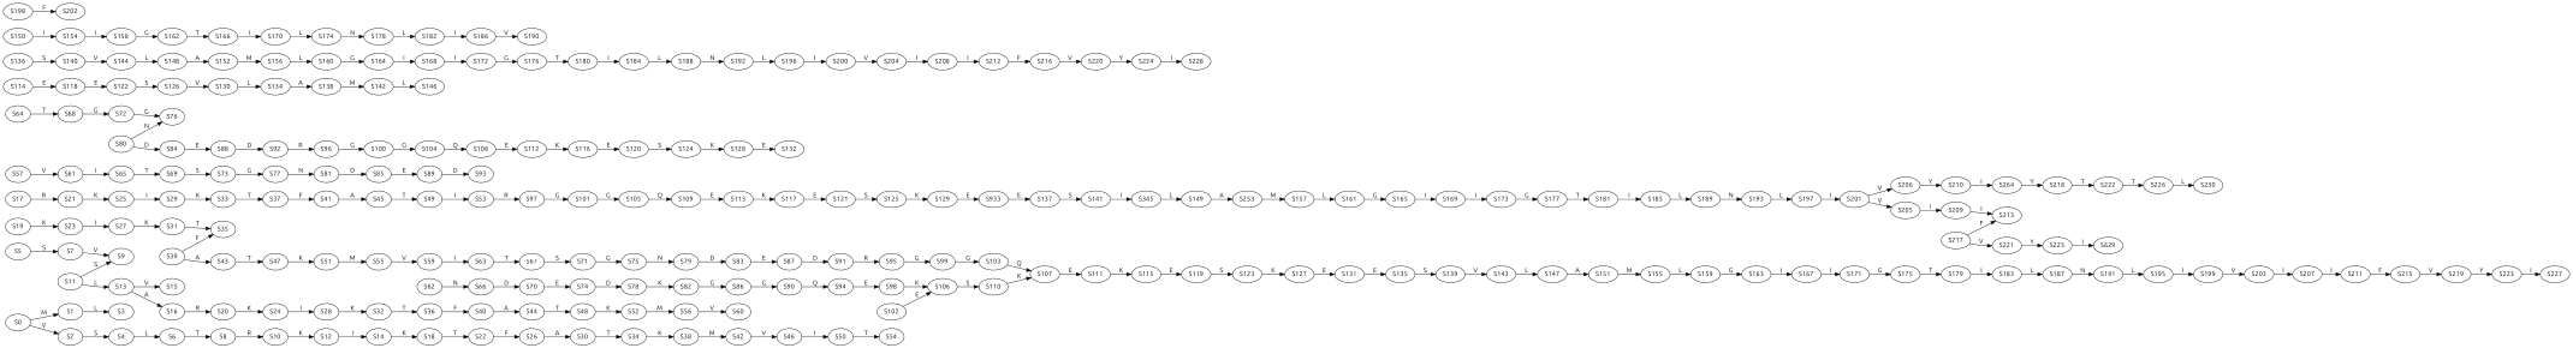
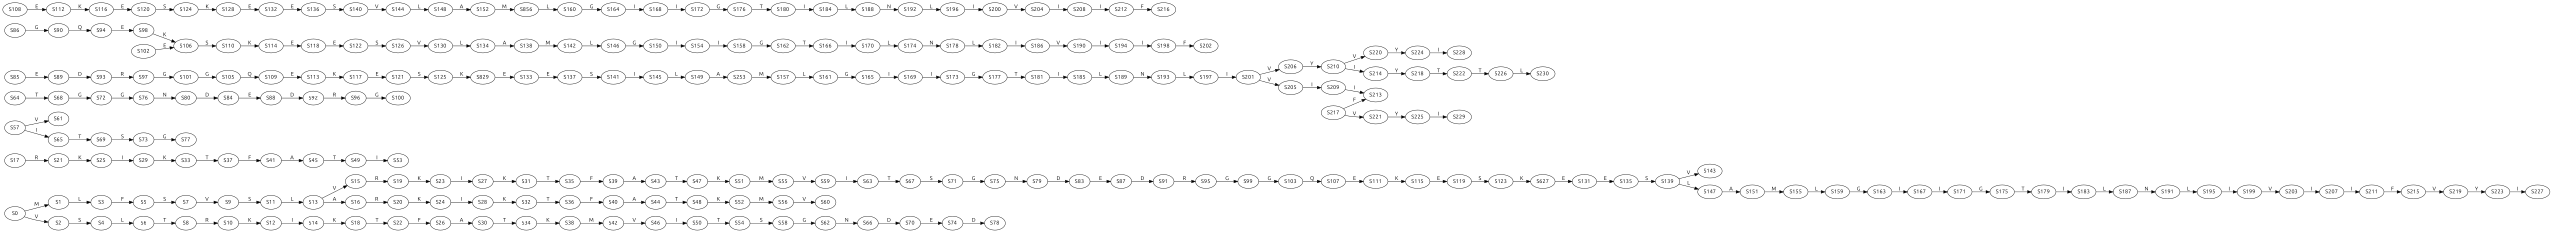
  strict digraph {
    fontname=Ubuntu
    rankdir=LR
    node [fontname=Ubuntu]
    edge [fontname=Ubuntu]
    S0
    S1
    S2
    S3
    S4
    S5
    S6
    S7
    S8
    S9
    S10
    S11
    S12
    S13
    S14
    S15
    S16
    S18
    S19
    S20
    S17
    S21
    S22
    S23
    S24
    S25
    S26
    S27
    S28
    S29
    S30
    S31
    S32
    S33
    S34
    S35
    S36
    S37
    S38
    S39
    S40
    S41
    S42
    S43
    S44
    S45
    S46
    S47
    S48
    S49
    S50
    S51
    S52
    S53
    S54
    S55
    S56
+   S58
    S59
    S60
    S57
    S61
    S62
    S63
    S65
    S66
    S67
    S64
    S68
    S69
    S70
    S71
    S72
    S73
    S74
    S75
    S76
    S77
    S78
    S79
    S80
-   S81
-   S82
    S83
    S84
    S85
    S86
    S87
    S88
    S89
    S90
    S91
    S92
    S93
    S94
    S95
    S96
    S97
    S98
    S99
    S100
    S101
    S106
    S103
-   S104
    S105
    S102
    S107
    S108
    S109
    S110
    S111
    S112
    S113
    S114
    S115
    S116
    S117
    S118
    S119
    S120
    S121
    S122
    S123
    S124
    S125
    S126
-   S127
+   S127 [label=S627]
    S128
-   S129
+   S129 [label=S829]
    S130
    S131
    S132
-   S133 [label=S933]
+   S133
    S134
    S135
    S136
    S137
    S138
    S139
    S140
    S141
    S142
    S143
    S144
-   S145 [label=S345]
+   S145
    S146
    S147
    S148
    S149
    S150
    S151
    S152
    n154 [label=S253]
    S154
    S155
-   S156
+   S156 [label=S856]
    S157
    S158
    S159
    S160
    S161
    S162
    S163
    S164
    S165
    S166
    S167
    S168
    S169
    S170
    S171
    S172
    S173
    S174
    S175
    S176
    S177
    S178
    S179
    S180
    S181
    S182
    S183
    S184
    S185
    S186
    S187
    S188
    S189
    S190
    S191
    S192
    S193
+   S194
    S195
    S196
    S197
    S198
    S199
    S200
    S201
    S202
    S203
    S204
    S205
    S206
    S207
    S208
    S209
    S210
    S211
    S212
    S213
-   S214 [label=S264]
+   S214
    S215
    S216
    S218
    S219
    S220
    S217
    S221
    S222
    S223
    S224
    S225
    S226
    S227
    S228
-   S229 [label=S629]
+   S229
    S230
    S0 -> S1 [label=M]
    S0 -> S2 [label=V]
    S1 -> S3 [label=L]
    S2 -> S4 [label=S]
+   S3 -> S5 [label=F]
    S4 -> S6 [label=L]
    S5 -> S7 [label=S]
    S6 -> S8 [label=T]
    S7 -> S9 [label=V]
    S8 -> S10 [label=R]
-   S11 -> S9 [label=S]
+   S9 -> S11 [label=S]
    S10 -> S12 [label=K]
    S11 -> S13 [label=L]
    S12 -> S14 [label=I]
    S13 -> S15 [label=V]
    S13 -> S16 [label=A]
    S14 -> S18 [label=K]
+   S15 -> S19 [label=R]
    S16 -> S20 [label=R]
    S18 -> S22 [label=T]
    S19 -> S23 [label=K]
    S20 -> S24 [label=K]
    S17 -> S21 [label=R]
    S21 -> S25 [label=K]
    S22 -> S26 [label=F]
    S23 -> S27 [label=I]
    S24 -> S28 [label=I]
    S25 -> S29 [label=I]
    S26 -> S30 [label=A]
    S27 -> S31 [label=K]
    S28 -> S32 [label=K]
    S29 -> S33 [label=K]
    S30 -> S34 [label=T]
    S31 -> S35 [label=T]
    S32 -> S36 [label=T]
    S33 -> S37 [label=T]
    S34 -> S38 [label=K]
-   S39 -> S35 [label=F]
+   S35 -> S39 [label=F]
    S36 -> S40 [label=F]
    S37 -> S41 [label=F]
    S38 -> S42 [label=M]
    S39 -> S43 [label=A]
    S40 -> S44 [label=A]
    S41 -> S45 [label=A]
    S42 -> S46 [label=V]
    S43 -> S47 [label=T]
    S44 -> S48 [label=T]
    S45 -> S49 [label=T]
    S46 -> S50 [label=I]
    S47 -> S51 [label=K]
    S48 -> S52 [label=K]
    S49 -> S53 [label=I]
    S50 -> S54 [label=T]
    S51 -> S55 [label=M]
    S52 -> S56 [label=M]
+   S54 -> S58 [label=S]
    S55 -> S59 [label=V]
    S56 -> S60 [label=V]
+   S58 -> S62 [label=G]
    S59 -> S63 [label=I]
    S57 -> S61 [label=V]
-   S61 -> S65 [label=I]
+   S57 -> S65 [label=I]
    S62 -> S66 [label=N]
    S63 -> S67 [label=T]
    S65 -> S69 [label=T]
    S66 -> S70 [label=D]
    S67 -> S71 [label=S]
    S64 -> S68 [label=T]
    S68 -> S72 [label=G]
    S69 -> S73 [label=S]
    S70 -> S74 [label=E]
    S71 -> S75 [label=G]
    S72 -> S76 [label=G]
    S73 -> S77 [label=G]
    S74 -> S78 [label=D]
    S75 -> S79 [label=N]
-   S80 -> S76 [label=N]
-   S77 -> S81 [label=N]
-   S78 -> S82 [label=K]
+   S76 -> S80 [label=N]
    S79 -> S83 [label=D]
    S80 -> S84 [label=D]
-   S81 -> S85 [label=D]
-   S82 -> S86 [label=G]
    S83 -> S87 [label=E]
    S84 -> S88 [label=E]
    S85 -> S89 [label=E]
    S86 -> S90 [label=G]
    S87 -> S91 [label=D]
    S88 -> S92 [label=D]
    S89 -> S93 [label=D]
    S90 -> S94 [label=Q]
    S91 -> S95 [label=R]
    S92 -> S96 [label=R]
-   S53 -> S97 [label=R]
+   S93 -> S97 [label=R]
    S94 -> S98 [label=E]
    S95 -> S99 [label=G]
    S96 -> S100 [label=G]
    S97 -> S101 [label=G]
    S98 -> S106 [label=K]
    S99 -> S103 [label=G]
-   S100 -> S104 [label=G]
    S101 -> S105 [label=G]
    S106 -> S110 [label=S]
    S103 -> S107 [label=Q]
-   S104 -> S108 [label=Q]
    S105 -> S109 [label=Q]
    S102 -> S106 [label=E]
    S107 -> S111 [label=E]
    S108 -> S112 [label=E]
    S109 -> S113 [label=E]
-   S110 -> S107 [label=K]
+   S110 -> S114 [label=K]
    S111 -> S115 [label=K]
    S112 -> S116 [label=K]
    S113 -> S117 [label=K]
    S114 -> S118 [label=E]
    S115 -> S119 [label=E]
    S116 -> S120 [label=E]
    S117 -> S121 [label=E]
    S118 -> S122 [label=E]
    S119 -> S123 [label=S]
    S120 -> S124 [label=S]
    S121 -> S125 [label=S]
    S122 -> S126 [label=S]
    S123 -> S127 [label=K]
    S124 -> S128 [label=K]
    S125 -> S129 [label=K]
    S126 -> S130 [label=V]
    S127 -> S131 [label=E]
    S128 -> S132 [label=E]
    S129 -> S133 [label=E]
    S130 -> S134 [label=L]
    S131 -> S135 [label=E]
+   S132 -> S136 [label=E]
    S133 -> S137 [label=E]
    S134 -> S138 [label=A]
    S135 -> S139 [label=S]
    S136 -> S140 [label=S]
    S137 -> S141 [label=S]
    S138 -> S142 [label=M]
    S139 -> S143 [label=V]
    S140 -> S144 [label=V]
    S141 -> S145 [label=I]
    S142 -> S146 [label=L]
-   S143 -> S147 [label=L]
+   S139 -> S147 [label=L]
    S144 -> S148 [label=L]
    S145 -> S149 [label=L]
+   S146 -> S150 [label=G]
    S147 -> S151 [label=A]
    S148 -> S152 [label=A]
    S149 -> n154 [label=A]
    S150 -> S154 [label=I]
    S151 -> S155 [label=M]
    S152 -> S156 [label=M]
    n154 -> S157 [label=M]
    S154 -> S158 [label=I]
    S155 -> S159 [label=L]
    S156 -> S160 [label=L]
    S157 -> S161 [label=L]
    S158 -> S162 [label=G]
    S159 -> S163 [label=G]
    S160 -> S164 [label=G]
    S161 -> S165 [label=G]
    S162 -> S166 [label=T]
    S163 -> S167 [label=I]
    S164 -> S168 [label=I]
    S165 -> S169 [label=I]
    S166 -> S170 [label=I]
    S167 -> S171 [label=I]
    S168 -> S172 [label=I]
    S169 -> S173 [label=I]
    S170 -> S174 [label=L]
    S171 -> S175 [label=G]
    S172 -> S176 [label=G]
    S173 -> S177 [label=G]
    S174 -> S178 [label=N]
    S175 -> S179 [label=T]
    S176 -> S180 [label=T]
    S177 -> S181 [label=T]
    S178 -> S182 [label=L]
    S179 -> S183 [label=I]
    S180 -> S184 [label=I]
    S181 -> S185 [label=I]
    S182 -> S186 [label=I]
    S183 -> S187 [label=L]
    S184 -> S188 [label=L]
    S185 -> S189 [label=L]
    S186 -> S190 [label=V]
    S187 -> S191 [label=N]
    S188 -> S192 [label=N]
    S189 -> S193 [label=N]
+   S190 -> S194 [label=I]
    S191 -> S195 [label=L]
    S192 -> S196 [label=L]
    S193 -> S197 [label=L]
+   S194 -> S198 [label=I]
    S195 -> S199 [label=I]
    S196 -> S200 [label=I]
    S197 -> S201 [label=I]
    S198 -> S202 [label=F]
    S199 -> S203 [label=V]
    S200 -> S204 [label=V]
    S201 -> S205 [label=V]
    S201 -> S206 [label=V]
    S203 -> S207 [label=I]
    S204 -> S208 [label=I]
    S205 -> S209 [label=I]
    S206 -> S210 [label=Y]
    S207 -> S211 [label=I]
    S208 -> S212 [label=I]
    S209 -> S213 [label=I]
    S210 -> S214 [label=I]
    S211 -> S215 [label=F]
    S212 -> S216 [label=F]
    S214 -> S218 [label=Y]
    S215 -> S219 [label=V]
-   S216 -> S220 [label=V]
+   S210 -> S220 [label=V]
    S218 -> S222 [label=T]
    S219 -> S223 [label=Y]
    S220 -> S224 [label=Y]
    S217 -> S213 [label=F]
    S217 -> S221 [label=V]
    S221 -> S225 [label=Y]
    S222 -> S226 [label=T]
    S223 -> S227 [label=I]
    S224 -> S228 [label=I]
    S225 -> S229 [label=I]
    S226 -> S230 [label=L]
  }
